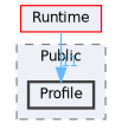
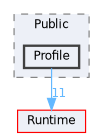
  digraph {
    compound=true
    node [fillcolor="#edf0f7" fontname=Helvetica fontsize=10 shape=box]
    n1 [color=grey25 height=0.2 label=Profile style="filled,bold" width=0.4]
    n2 [color=red height=0.2 label=Runtime style=filled width=0.4]
    subgraph cluster_1 {
      bgcolor="#edf0f7"
      fontname=Helvetica
      fontsize=10
      label=Public
      pencolor=grey50
      style="filled,dashed"
      n1
    }
-   n2 -> n1 [color=steelblue1 fontcolor=steelblue1 fontname=Helvetica fontsize=10 headlabel=11 labeldistance=1.5 labelfontname=Helvetica labelfontsize=10]
+   n1 -> n2 [color=steelblue1 fontcolor=steelblue1 fontname=Helvetica fontsize=10 headlabel=11 labeldistance=1.5 labelfontname=Helvetica labelfontsize=10]
  }
